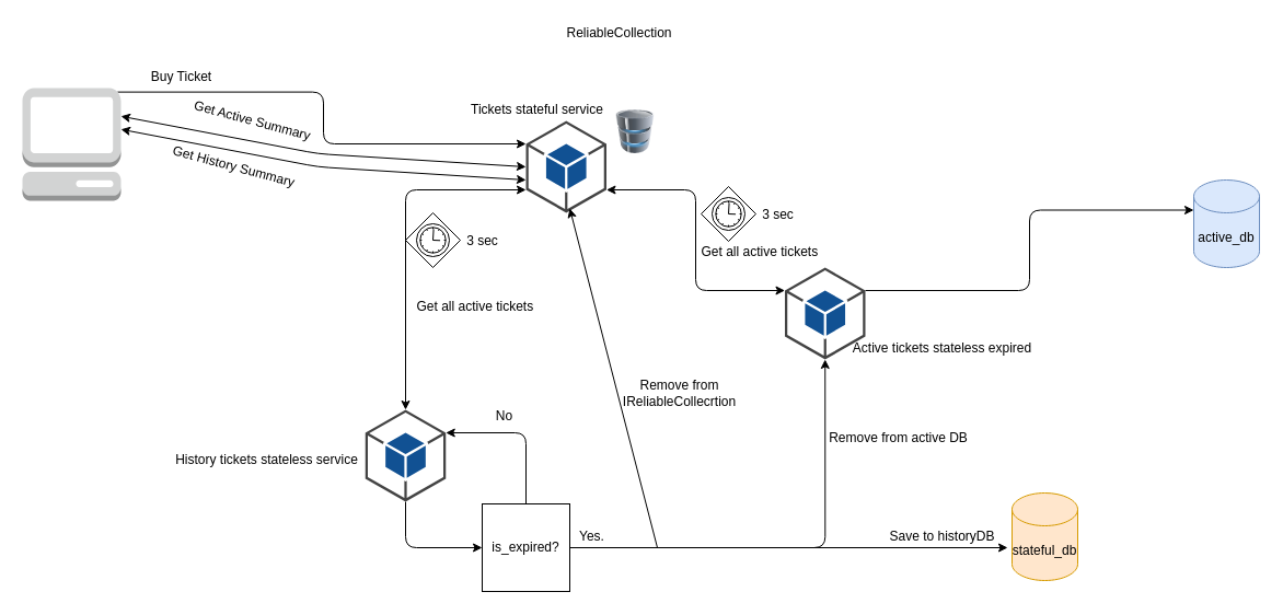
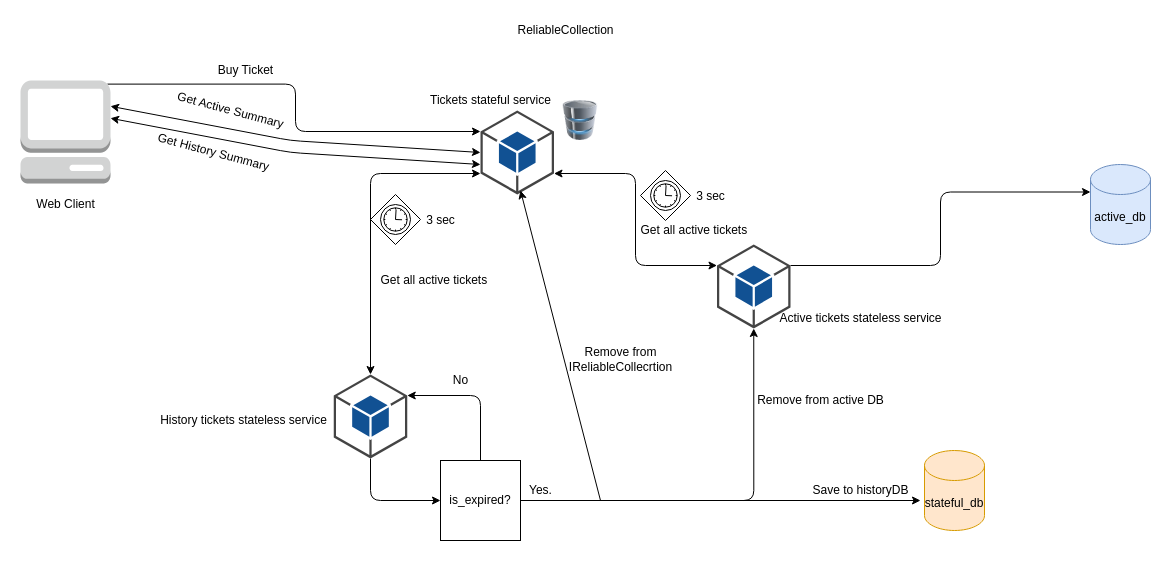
  <mxCell id="0" />
  <mxCell id="1" parent="0" />
  <mxCell id="2" value="active_db" style="shape=cylinder3;whiteSpace=wrap;html=1;boundedLbl=1;backgroundOutline=1;size=15;fillColor=#dae8fc;strokeColor=#6c8ebf;" vertex="1" parent="1"><mxGeometry x="1090" y="164" width="60" height="80" as="geometry" /></mxCell>
  <mxCell id="3" value="stateful_db" style="shape=cylinder3;whiteSpace=wrap;html=1;boundedLbl=1;backgroundOutline=1;size=15;fillColor=#ffe6cc;strokeColor=#d79b00;" vertex="1" parent="1"><mxGeometry x="924" y="450" width="60" height="80" as="geometry" /></mxCell>
  <mxCell id="4" value="" style="outlineConnect=0;dashed=0;verticalLabelPosition=bottom;verticalAlign=top;align=center;html=1;shape=mxgraph.aws3.android;fillColor=#115193;gradientColor=none;" vertex="1" parent="1"><mxGeometry x="480" y="110" width="73.5" height="84" as="geometry" /></mxCell>
  <mxCell id="5" value="Tickets stateful service" style="text;html=1;align=center;verticalAlign=middle;resizable=0;points=[];autosize=1;strokeColor=none;fillColor=none;" vertex="1" parent="1"><mxGeometry x="420" y="90" width="140" height="20" as="geometry" /></mxCell>
  <mxCell id="6" style="edgeStyle=orthogonalEdgeStyle;rounded=1;orthogonalLoop=1;jettySize=auto;html=1;exitX=1;exitY=0.25;exitDx=0;exitDy=0;exitPerimeter=0;entryX=0;entryY=0;entryDx=0;entryDy=27.5;entryPerimeter=0;startArrow=none;startFill=0;sourcePerimeterSpacing=6;targetPerimeterSpacing=6;strokeColor=default;" edge="1" parent="1" source="7" target="2"><mxGeometry relative="1" as="geometry" /></mxCell>
  <mxCell id="7" value="" style="outlineConnect=0;dashed=0;verticalLabelPosition=bottom;verticalAlign=top;align=center;html=1;shape=mxgraph.aws3.android;fillColor=#115193;gradientColor=none;" vertex="1" parent="1"><mxGeometry x="716.5" y="244" width="73.5" height="84" as="geometry" /></mxCell>
- <mxCell id="8" value="Active tickets stateless expired" style="text;html=1;align=center;verticalAlign=middle;resizable=0;points=[];autosize=1;strokeColor=none;fillColor=none;" vertex="1" parent="1"><mxGeometry x="770" y="308" width="180" height="20" as="geometry" /></mxCell>
+ <mxCell id="8" value="Active tickets stateless service" style="text;html=1;align=center;verticalAlign=middle;resizable=0;points=[];autosize=1;strokeColor=none;fillColor=none;" vertex="1" parent="1"><mxGeometry x="770" y="308" width="180" height="20" as="geometry" /></mxCell>
  <mxCell id="9" style="edgeStyle=orthogonalEdgeStyle;rounded=1;orthogonalLoop=1;jettySize=auto;html=1;exitX=0.5;exitY=0;exitDx=0;exitDy=0;exitPerimeter=0;entryX=0;entryY=0.75;entryDx=0;entryDy=0;entryPerimeter=0;targetPerimeterSpacing=6;sourcePerimeterSpacing=6;strokeColor=default;startArrow=classic;startFill=1;" edge="1" parent="1" source="11" target="4"><mxGeometry relative="1" as="geometry" /></mxCell>
  <mxCell id="10" style="edgeStyle=orthogonalEdgeStyle;rounded=1;orthogonalLoop=1;jettySize=auto;html=1;exitX=0.5;exitY=1;exitDx=0;exitDy=0;exitPerimeter=0;entryX=0;entryY=0.5;entryDx=0;entryDy=0;startArrow=none;startFill=0;sourcePerimeterSpacing=6;targetPerimeterSpacing=6;strokeColor=default;" edge="1" parent="1" source="11" target="22"><mxGeometry relative="1" as="geometry" /></mxCell>
  <mxCell id="11" value="" style="outlineConnect=0;dashed=0;verticalLabelPosition=bottom;verticalAlign=top;align=center;html=1;shape=mxgraph.aws3.android;fillColor=#115193;gradientColor=none;" vertex="1" parent="1"><mxGeometry x="333.25" y="374" width="73.5" height="84" as="geometry" /></mxCell>
  <mxCell id="12" value="History tickets stateless service" style="text;html=1;align=center;verticalAlign=middle;resizable=0;points=[];autosize=1;strokeColor=none;fillColor=none;" vertex="1" parent="1"><mxGeometry x="153.25" y="410" width="180" height="20" as="geometry" /></mxCell>
  <mxCell id="13" value="" style="image;html=1;image=img/lib/clip_art/computers/Database_128x128.png" vertex="1" parent="1"><mxGeometry x="553.5" y="100" width="53" height="40" as="geometry" /></mxCell>
  <mxCell id="14" value="ReliableCollection&lt;br&gt;" style="text;html=1;align=center;verticalAlign=middle;resizable=0;points=[];autosize=1;strokeColor=none;fillColor=none;" vertex="1" parent="1"><mxGeometry x="510" y="20" width="110" height="20" as="geometry" /></mxCell>
  <mxCell id="15" value="Get all active tickets&amp;nbsp;" style="text;html=1;align=center;verticalAlign=middle;resizable=0;points=[];autosize=1;strokeColor=none;fillColor=none;" vertex="1" parent="1"><mxGeometry x="630" y="220" width="130" height="20" as="geometry" /></mxCell>
  <mxCell id="16" value="Get all active tickets&amp;nbsp;" style="text;html=1;align=center;verticalAlign=middle;resizable=0;points=[];autosize=1;strokeColor=none;fillColor=none;" vertex="1" parent="1"><mxGeometry x="370" y="270" width="130" height="20" as="geometry" /></mxCell>
  <mxCell id="17" value="" style="points=[[0.25,0.25,0],[0.5,0,0],[0.75,0.25,0],[1,0.5,0],[0.75,0.75,0],[0.5,1,0],[0.25,0.75,0],[0,0.5,0]];shape=mxgraph.bpmn.gateway2;html=1;verticalLabelPosition=bottom;labelBackgroundColor=#ffffff;verticalAlign=top;align=center;perimeter=rhombusPerimeter;outlineConnect=0;outline=standard;symbol=timer;" vertex="1" parent="1"><mxGeometry x="370" y="194" width="50" height="50" as="geometry" /></mxCell>
  <mxCell id="18" value="3 sec" style="text;html=1;align=center;verticalAlign=middle;resizable=0;points=[];autosize=1;strokeColor=none;fillColor=none;" vertex="1" parent="1"><mxGeometry x="420" y="210" width="40" height="20" as="geometry" /></mxCell>
  <mxCell id="19" style="edgeStyle=orthogonalEdgeStyle;rounded=1;orthogonalLoop=1;jettySize=auto;html=1;exitX=1;exitY=0.5;exitDx=0;exitDy=0;startArrow=none;startFill=0;sourcePerimeterSpacing=6;targetPerimeterSpacing=6;strokeColor=default;" edge="1" parent="1" source="22"><mxGeometry relative="1" as="geometry"><mxPoint x="920" y="500" as="targetPoint" /></mxGeometry></mxCell>
  <mxCell id="20" style="edgeStyle=orthogonalEdgeStyle;rounded=1;orthogonalLoop=1;jettySize=auto;html=1;exitX=1;exitY=0.5;exitDx=0;exitDy=0;entryX=0.5;entryY=1;entryDx=0;entryDy=0;entryPerimeter=0;startArrow=none;startFill=0;sourcePerimeterSpacing=6;targetPerimeterSpacing=6;strokeColor=default;" edge="1" parent="1" source="22" target="7"><mxGeometry relative="1" as="geometry" /></mxCell>
  <mxCell id="21" style="edgeStyle=orthogonalEdgeStyle;rounded=1;orthogonalLoop=1;jettySize=auto;html=1;exitX=0.5;exitY=0;exitDx=0;exitDy=0;entryX=1;entryY=0.25;entryDx=0;entryDy=0;entryPerimeter=0;startArrow=none;startFill=0;sourcePerimeterSpacing=6;targetPerimeterSpacing=6;strokeColor=default;" edge="1" parent="1" source="22" target="11"><mxGeometry relative="1" as="geometry" /></mxCell>
  <mxCell id="22" value="is_expired?" style="whiteSpace=wrap;html=1;rounded=0;" vertex="1" parent="1"><mxGeometry x="440" y="460" width="80" height="80" as="geometry" /></mxCell>
  <mxCell id="23" value="Yes." style="text;html=1;align=center;verticalAlign=middle;resizable=0;points=[];autosize=1;strokeColor=none;fillColor=none;" vertex="1" parent="1"><mxGeometry x="520" y="480" width="40" height="20" as="geometry" /></mxCell>
  <mxCell id="24" value="Save to historyDB" style="text;html=1;align=center;verticalAlign=middle;resizable=0;points=[];autosize=1;strokeColor=none;fillColor=none;" vertex="1" parent="1"><mxGeometry x="805" y="480" width="110" height="20" as="geometry" /></mxCell>
  <mxCell id="25" value="Remove from active DB" style="text;html=1;align=center;verticalAlign=middle;resizable=0;points=[];autosize=1;strokeColor=none;fillColor=none;" vertex="1" parent="1"><mxGeometry x="750" y="390" width="140" height="20" as="geometry" /></mxCell>
  <mxCell id="26" value="" style="endArrow=classic;html=1;rounded=1;sourcePerimeterSpacing=6;targetPerimeterSpacing=6;strokeColor=default;" edge="1" parent="1"><mxGeometry width="50" height="50" relative="1" as="geometry"><mxPoint x="600" y="500" as="sourcePoint" /><mxPoint x="520" y="190" as="targetPoint" /></mxGeometry></mxCell>
  <mxCell id="27" value="Remove from &lt;br&gt;IReliableCollecrtion" style="text;html=1;align=center;verticalAlign=middle;resizable=0;points=[];autosize=1;strokeColor=none;fillColor=none;" vertex="1" parent="1"><mxGeometry x="560" y="344" width="120" height="30" as="geometry" /></mxCell>
  <mxCell id="28" value="No" style="text;html=1;align=center;verticalAlign=middle;resizable=0;points=[];autosize=1;strokeColor=none;fillColor=none;" vertex="1" parent="1"><mxGeometry x="445" y="370" width="30" height="20" as="geometry" /></mxCell>
  <mxCell id="29" style="edgeStyle=orthogonalEdgeStyle;rounded=1;orthogonalLoop=1;jettySize=auto;html=1;exitX=0;exitY=0.25;exitDx=0;exitDy=0;exitPerimeter=0;entryX=1;entryY=0.75;entryDx=0;entryDy=0;entryPerimeter=0;targetPerimeterSpacing=6;sourcePerimeterSpacing=6;strokeColor=default;startArrow=classic;startFill=1;" edge="1" parent="1" source="7" target="4"><mxGeometry relative="1" as="geometry"><mxPoint x="620" y="209" as="sourcePoint" /><mxPoint x="730" y="8" as="targetPoint" /></mxGeometry></mxCell>
  <mxCell id="30" value="" style="points=[[0.25,0.25,0],[0.5,0,0],[0.75,0.25,0],[1,0.5,0],[0.75,0.75,0],[0.5,1,0],[0.25,0.75,0],[0,0.5,0]];shape=mxgraph.bpmn.gateway2;html=1;verticalLabelPosition=bottom;labelBackgroundColor=#ffffff;verticalAlign=top;align=center;perimeter=rhombusPerimeter;outlineConnect=0;outline=standard;symbol=timer;" vertex="1" parent="1"><mxGeometry x="640" y="170" width="50" height="50" as="geometry" /></mxCell>
  <mxCell id="31" value="3 sec" style="text;html=1;align=center;verticalAlign=middle;resizable=0;points=[];autosize=1;strokeColor=none;fillColor=none;" vertex="1" parent="1"><mxGeometry x="690" y="186" width="40" height="20" as="geometry" /></mxCell>
  <mxCell id="32" style="edgeStyle=orthogonalEdgeStyle;rounded=1;orthogonalLoop=1;jettySize=auto;html=1;exitX=0.965;exitY=0.035;exitDx=0;exitDy=0;exitPerimeter=0;entryX=0;entryY=0.25;entryDx=0;entryDy=0;entryPerimeter=0;startArrow=none;startFill=0;sourcePerimeterSpacing=6;targetPerimeterSpacing=6;strokeColor=default;" edge="1" parent="1" source="33" target="4"><mxGeometry relative="1" as="geometry" /></mxCell>
  <mxCell id="33" value="" style="outlineConnect=0;dashed=0;verticalLabelPosition=bottom;verticalAlign=top;align=center;html=1;shape=mxgraph.aws3.management_console;fillColor=#D2D3D3;gradientColor=none;" vertex="1" parent="1"><mxGeometry x="20" y="80" width="90" height="103" as="geometry" /></mxCell>
- <mxCell id="35" value="Buy Ticket" style="text;html=1;align=center;verticalAlign=middle;resizable=0;points=[];autosize=1;strokeColor=none;fillColor=none;" vertex="1" parent="1"><mxGeometry x="130" y="60" width="70" height="20" as="geometry" /></mxCell>
+ <mxCell id="34" value="Web Client&lt;br&gt;" style="text;html=1;align=center;verticalAlign=middle;resizable=0;points=[];autosize=1;strokeColor=none;fillColor=none;" vertex="1" parent="1"><mxGeometry x="30" y="194" width="70" height="20" as="geometry" /></mxCell>
+ <mxCell id="35" value="Buy Ticket" style="text;html=1;align=center;verticalAlign=middle;resizable=0;points=[];autosize=1;strokeColor=none;fillColor=none;" vertex="1" parent="1"><mxGeometry x="210" y="60" width="70" height="20" as="geometry" /></mxCell>
  <mxCell id="36" value="" style="endArrow=classic;startArrow=classic;html=1;rounded=1;sourcePerimeterSpacing=6;targetPerimeterSpacing=6;strokeColor=default;exitX=1;exitY=0.25;exitDx=0;exitDy=0;exitPerimeter=0;entryX=0;entryY=0.5;entryDx=0;entryDy=0;entryPerimeter=0;" edge="1" parent="1" source="33" target="4"><mxGeometry width="50" height="50" relative="1" as="geometry"><mxPoint x="450" y="350" as="sourcePoint" /><mxPoint x="500" y="300" as="targetPoint" /><Array as="points"><mxPoint x="290" y="140" /></Array></mxGeometry></mxCell>
  <mxCell id="37" value="" style="endArrow=classic;startArrow=classic;html=1;rounded=1;sourcePerimeterSpacing=6;targetPerimeterSpacing=6;strokeColor=default;exitX=1;exitY=0.25;exitDx=0;exitDy=0;exitPerimeter=0;entryX=0;entryY=0.5;entryDx=0;entryDy=0;entryPerimeter=0;" edge="1" parent="1"><mxGeometry width="50" height="50" relative="1" as="geometry"><mxPoint x="110" y="117.75" as="sourcePoint" /><mxPoint x="480" y="164" as="targetPoint" /><Array as="points"><mxPoint x="290" y="152" /></Array></mxGeometry></mxCell>
  <mxCell id="38" value="Get Active Summary" style="text;html=1;align=center;verticalAlign=middle;resizable=0;points=[];autosize=1;strokeColor=none;fillColor=none;rotation=15;" vertex="1" parent="1"><mxGeometry x="170" y="100" width="120" height="20" as="geometry" /></mxCell>
  <mxCell id="39" value="Get History Summary" style="text;html=1;align=center;verticalAlign=middle;resizable=0;points=[];autosize=1;strokeColor=none;fillColor=none;rotation=15;" vertex="1" parent="1"><mxGeometry x="148.25" y="142" width="130" height="20" as="geometry" /></mxCell>
